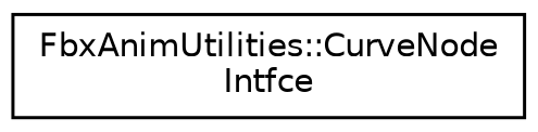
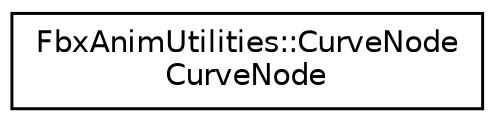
  digraph {
    rankdir=LR
-   n1 [color=black fillcolor=white fontname=Helvetica fontsize=10 height=0.2 label="FbxAnimUtilities::CurveNode\lIntfce" shape=record style=filled width=0.4]
+   n1 [color=black fillcolor=white fontname=Helvetica fontsize=10 height=0.2 label="FbxAnimUtilities::CurveNode\lCurveNode" shape=record style=filled width=0.4]
  }
